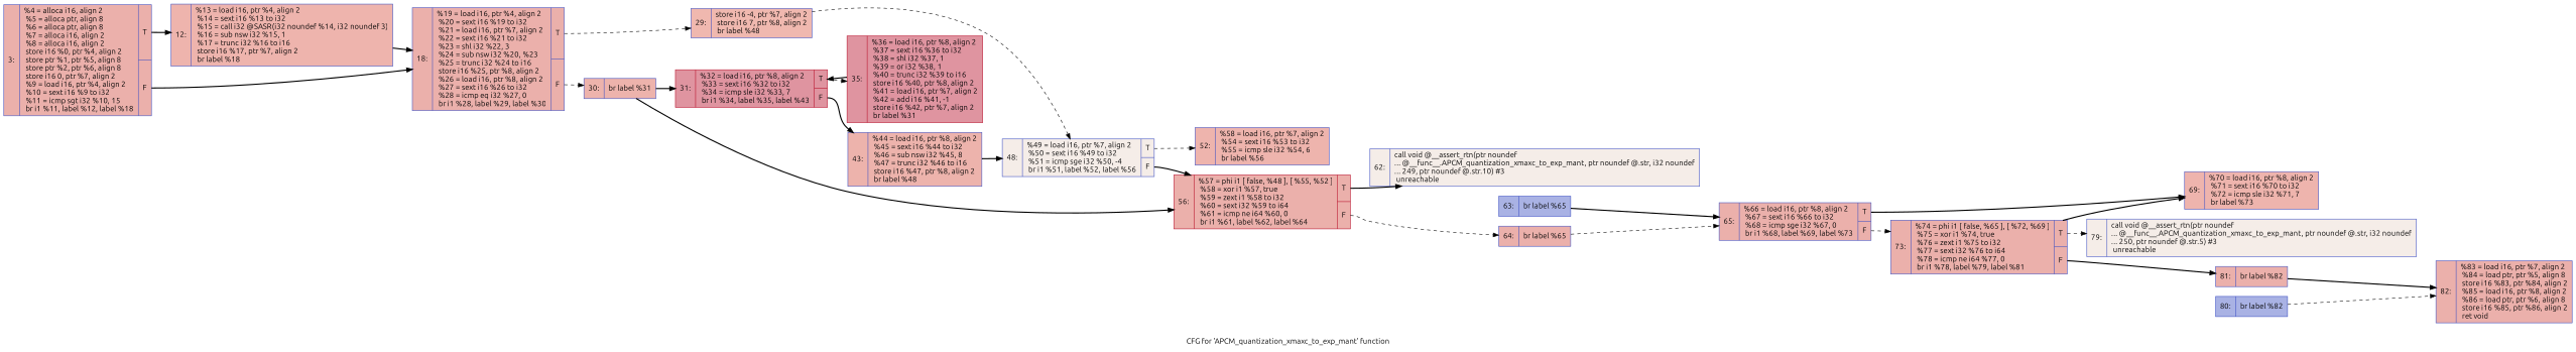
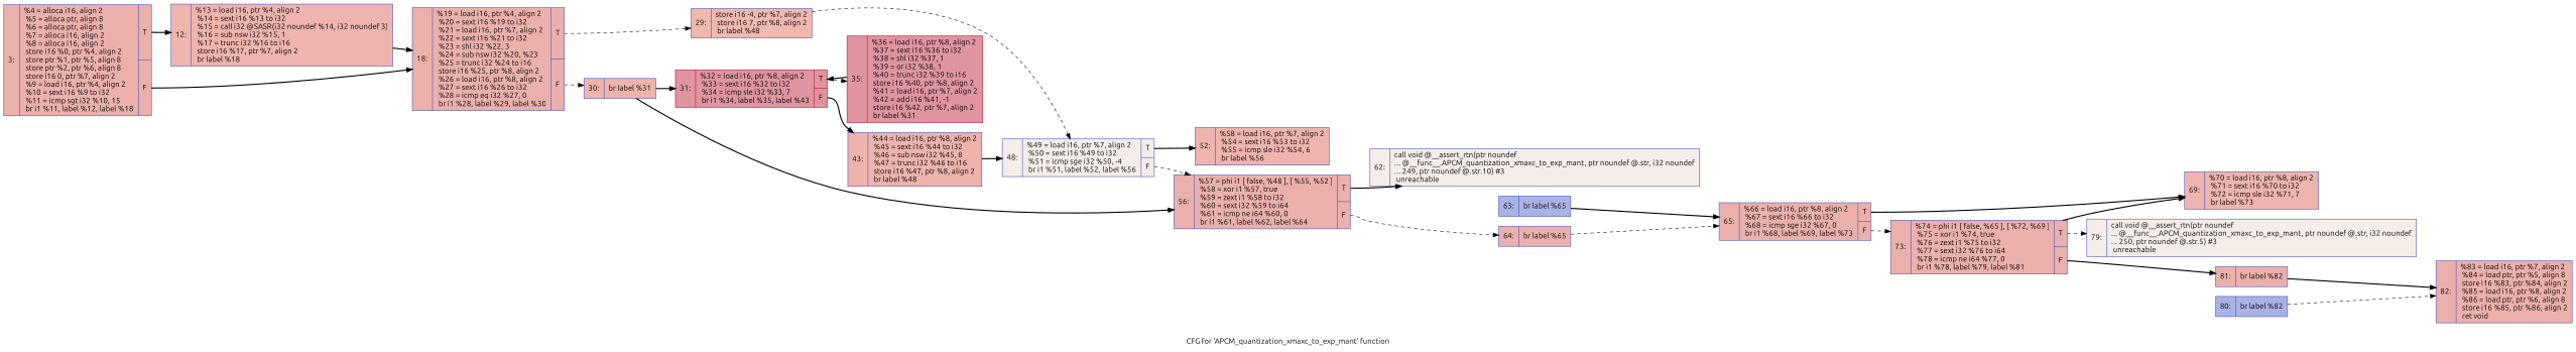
  digraph {
    fontname=Ubuntu
    label="CFG for 'APCM_quantization_xmaxc_to_exp_mant' function"
    rankdir=LR
    node [color="#3d50c3ff" fillcolor="#d24b4070" fontname=Ubuntu shape=record style=filled]
    edge [fontname=Ubuntu style=bold]
    n1 [label="{3:\l|  %4 = alloca i16, align 2\l  %5 = alloca ptr, align 8\l  %6 = alloca ptr, align 8\l  %7 = alloca i16, align 2\l  %8 = alloca i16, align 2\l  store i16 %0, ptr %4, align 2\l  store ptr %1, ptr %5, align 8\l  store ptr %2, ptr %6, align 8\l  store i16 0, ptr %7, align 2\l  %9 = load i16, ptr %4, align 2\l  %10 = sext i16 %9 to i32\l  %11 = icmp sgt i32 %10, 15\l  br i1 %11, label %12, label %18\l|{<s0>T|<s1>F}}"]
    n2 [fillcolor="#d8564670" label="{12:\l|  %13 = load i16, ptr %4, align 2\l  %14 = sext i16 %13 to i32\l  %15 = call i32 @SASR(i32 noundef %14, i32 noundef 3)\l  %16 = sub nsw i32 %15, 1\l  %17 = trunc i32 %16 to i16\l  store i16 %17, ptr %7, align 2\l  br label %18\l}"]
    n3 [label="{18:\l|  %19 = load i16, ptr %4, align 2\l  %20 = sext i16 %19 to i32\l  %21 = load i16, ptr %7, align 2\l  %22 = sext i16 %21 to i32\l  %23 = shl i32 %22, 3\l  %24 = sub nsw i32 %20, %23\l  %25 = trunc i32 %24 to i16\l  store i16 %25, ptr %8, align 2\l  %26 = load i16, ptr %8, align 2\l  %27 = sext i16 %26 to i32\l  %28 = icmp eq i32 %27, 0\l  br i1 %28, label %29, label %30\l|{<s0>T|<s1>F}}"]
    n4 [fillcolor="#dc5d4a70" label="{29:\l|  store i16 -4, ptr %7, align 2\l  store i16 7, ptr %8, align 2\l  br label %48\l}"]
    n5 [fillcolor="#d6524470" label="{30:\l|  br label %31\l}"]
    n6 [fillcolor="#e8d6cc70" label="{48:\l|  %49 = load i16, ptr %7, align 2\l  %50 = sext i16 %49 to i32\l  %51 = icmp sge i32 %50, -4\l  br i1 %51, label %52, label %56\l|{<s0>T|<s1>F}}"]
    n7 [color="#b70d28ff" fillcolor="#b70d2870" label="{31:\l|  %32 = load i16, ptr %8, align 2\l  %33 = sext i16 %32 to i32\l  %34 = icmp sle i32 %33, 7\l  br i1 %34, label %35, label %43\l|{<s0>T|<s1>F}}"]
-   n8 [color="#b70d28ff" label="{56:\l|  %57 = phi i1 [ false, %48 ], [ %55, %52 ]\l  %58 = xor i1 %57, true\l  %59 = zext i1 %58 to i32\l  %60 = sext i32 %59 to i64\l  %61 = icmp ne i64 %60, 0\l  br i1 %61, label %62, label %64\l|{<s0>T|<s1>F}}"]
+   n8 [label="{56:\l|  %57 = phi i1 [ false, %48 ], [ %55, %52 ]\l  %58 = xor i1 %57, true\l  %59 = zext i1 %58 to i32\l  %60 = sext i32 %59 to i64\l  %61 = icmp ne i64 %60, 0\l  br i1 %61, label %62, label %64\l|{<s0>T|<s1>F}}"]
    n9 [fillcolor="#d8564670" label="{52:\l|  %58 = load i16, ptr %7, align 2\l  %54 = sext i16 %53 to i32\l  %55 = icmp sle i32 %54, 6\l  br label %56\l}"]
    n10 [color="#b70d28ff" fillcolor="#b70d2870" label="{35:\l|  %36 = load i16, ptr %8, align 2\l  %37 = sext i16 %36 to i32\l  %38 = shl i32 %37, 1\l  %39 = or i32 %38, 1\l  %40 = trunc i32 %39 to i16\l  store i16 %40, ptr %8, align 2\l  %41 = load i16, ptr %7, align 2\l  %42 = add i16 %41, -1\l  store i16 %42, ptr %7, align 2\l  br label %31\l}"]
    n11 [fillcolor="#d6524470" label="{43:\l|  %44 = load i16, ptr %8, align 2\l  %45 = sext i16 %44 to i32\l  %46 = sub nsw i32 %45, 8\l  %47 = trunc i32 %46 to i16\l  store i16 %47, ptr %8, align 2\l  br label %48\l}"]
    n12 [fillcolor="#e8d6cc70" label="{62:\l|  call void @__assert_rtn(ptr noundef\l... @__func__.APCM_quantization_xmaxc_to_exp_mant, ptr noundef @.str, i32 noundef\l... 249, ptr noundef @.str.10) #3\l  unreachable\l}"]
    n13 [label="{64:\l|  br label %65\l}"]
    n14 [label="{65:\l|  %66 = load i16, ptr %8, align 2\l  %67 = sext i16 %66 to i32\l  %68 = icmp sge i32 %67, 0\l  br i1 %68, label %69, label %73\l|{<s0>T|<s1>F}}"]
    n15 [fillcolor="#d8564670" label="{69:\l|  %70 = load i16, ptr %8, align 2\l  %71 = sext i16 %70 to i32\l  %72 = icmp sle i32 %71, 7\l  br label %73\l}"]
    n16 [label="{73:\l|  %74 = phi i1 [ false, %65 ], [ %72, %69 ]\l  %75 = xor i1 %74, true\l  %76 = zext i1 %75 to i32\l  %77 = sext i32 %76 to i64\l  %78 = icmp ne i64 %77, 0\l  br i1 %78, label %79, label %81\l|{<s0>T|<s1>F}}"]
    n17 [fillcolor="#3d50c370" label="{63:\l|  br label %65\l}"]
    n18 [fillcolor="#e8d6cc70" label="{79:\l|  call void @__assert_rtn(ptr noundef\l... @__func__.APCM_quantization_xmaxc_to_exp_mant, ptr noundef @.str, i32 noundef\l... 250, ptr noundef @.str.5) #3\l  unreachable\l}"]
    n19 [label="{81:\l|  br label %82\l}"]
    n20 [label="{82:\l|  %83 = load i16, ptr %7, align 2\l  %84 = load ptr, ptr %5, align 8\l  store i16 %83, ptr %84, align 2\l  %85 = load i16, ptr %8, align 2\l  %86 = load ptr, ptr %6, align 8\l  store i16 %85, ptr %86, align 2\l  ret void\l}"]
    n21 [fillcolor="#3d50c370" label="{80:\l|  br label %82\l}"]
    n1 -> n2 [tailport=s0]
    n1 -> n3 [tailport=s1]
    n2 -> n3
    n3 -> n4 [style=dashed tailport=s0]
    n3 -> n5 [style=dashed tailport=s1]
    n4 -> n6 [style=dashed]
    n5 -> n7
    n5 -> n8
-   n6 -> n8 [tailport=s1]
-   n6 -> n9 [style=dashed tailport=s0]
+   n6 -> n8 [style=dashed tailport=s1]
+   n6 -> n9 [tailport=s0]
    n7 -> n10 [style=dashed tailport=s0]
    n7 -> n11 [tailport=s1]
    n8 -> n12 [tailport=s0]
    n8 -> n13 [style=dashed tailport=s1]
    n10 -> n7
    n11 -> n6
    n13 -> n14 [style=dashed]
    n14 -> n15 [tailport=s0]
    n14 -> n16 [style=dashed tailport=s1]
    n16 -> n15
    n16 -> n18 [style=dashed tailport=s0]
    n16 -> n19 [tailport=s1]
    n17 -> n14
    n19 -> n20
    n21 -> n20 [style=dashed]
  }
